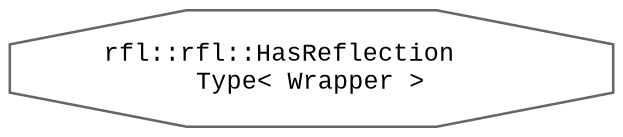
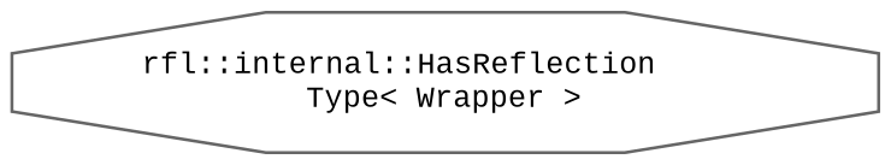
  digraph {
    rankdir=LR
    fontname="Liberation Mono"
-   n1 [color=grey40 fillcolor=white fontname="Liberation Mono" fontsize=10 height=0.2 label="rfl::rfl::HasReflection\lType\< Wrapper \>" shape=octagon style=filled width=0.4]
+   n1 [color=grey40 fillcolor=white fontname="Liberation Mono" fontsize=10 height=0.2 label="rfl::internal::HasReflection\lType\< Wrapper \>" shape=octagon style=filled width=0.4]
  }
